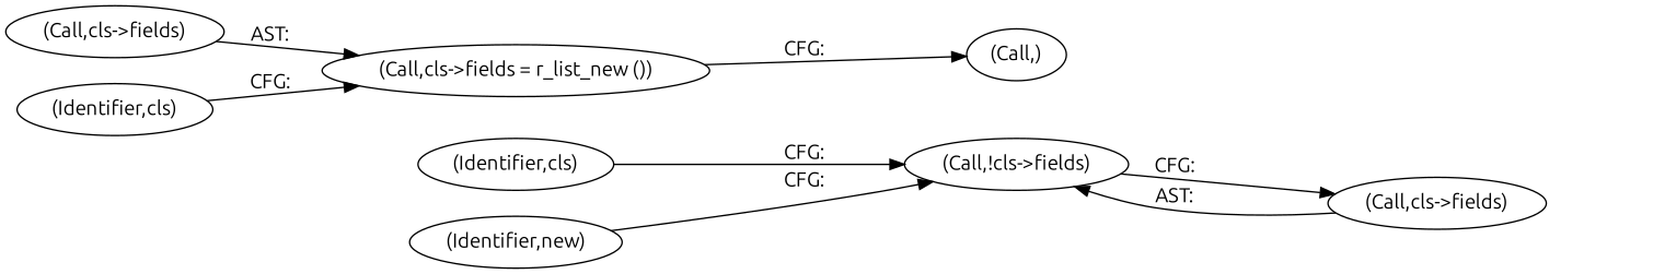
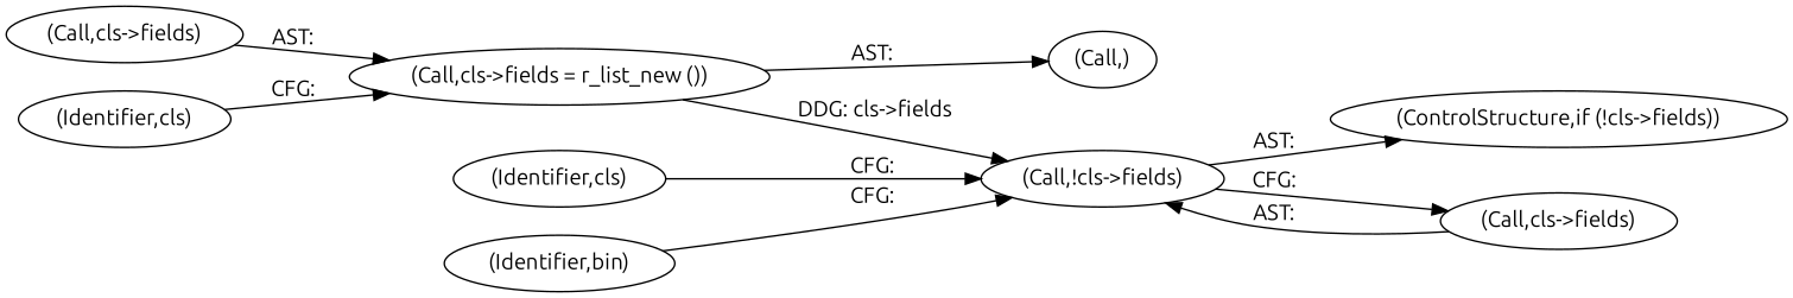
  digraph {
    fontname=Ubuntu
    rankdir=LR
    node [fontname=Ubuntu]
    edge [fontname=Ubuntu]
    n1 [label="(Call,!cls->fields)"]
+   n2 [label="(ControlStructure,if (!cls->fields))"]
    n3 [label="(Call,cls->fields)"]
    n4 [label="(Call,cls->fields = r_list_new ())"]
    n5 [label="(Call,)"]
    n6 [label="(Identifier,cls)"]
    n7 [label="(Call,cls->fields)"]
-   n8 [label="(Identifier,new)"]
+   n8 [label="(Identifier,bin)"]
    n9 [label="(Identifier,cls)"]
+   n1 -> n2 [label="AST: "]
    n1 -> n3 [label="CFG: "]
    n3 -> n1 [label="AST: "]
-   n4 -> n5 [label="CFG: "]
+   n4 -> n1 [label="DDG: cls->fields"]
+   n4 -> n5 [label="AST: "]
    n6 -> n1 [label="CFG: "]
    n7 -> n4 [label="AST: "]
    n8 -> n1 [label="CFG: "]
    n9 -> n4 [label="CFG: "]
  }
